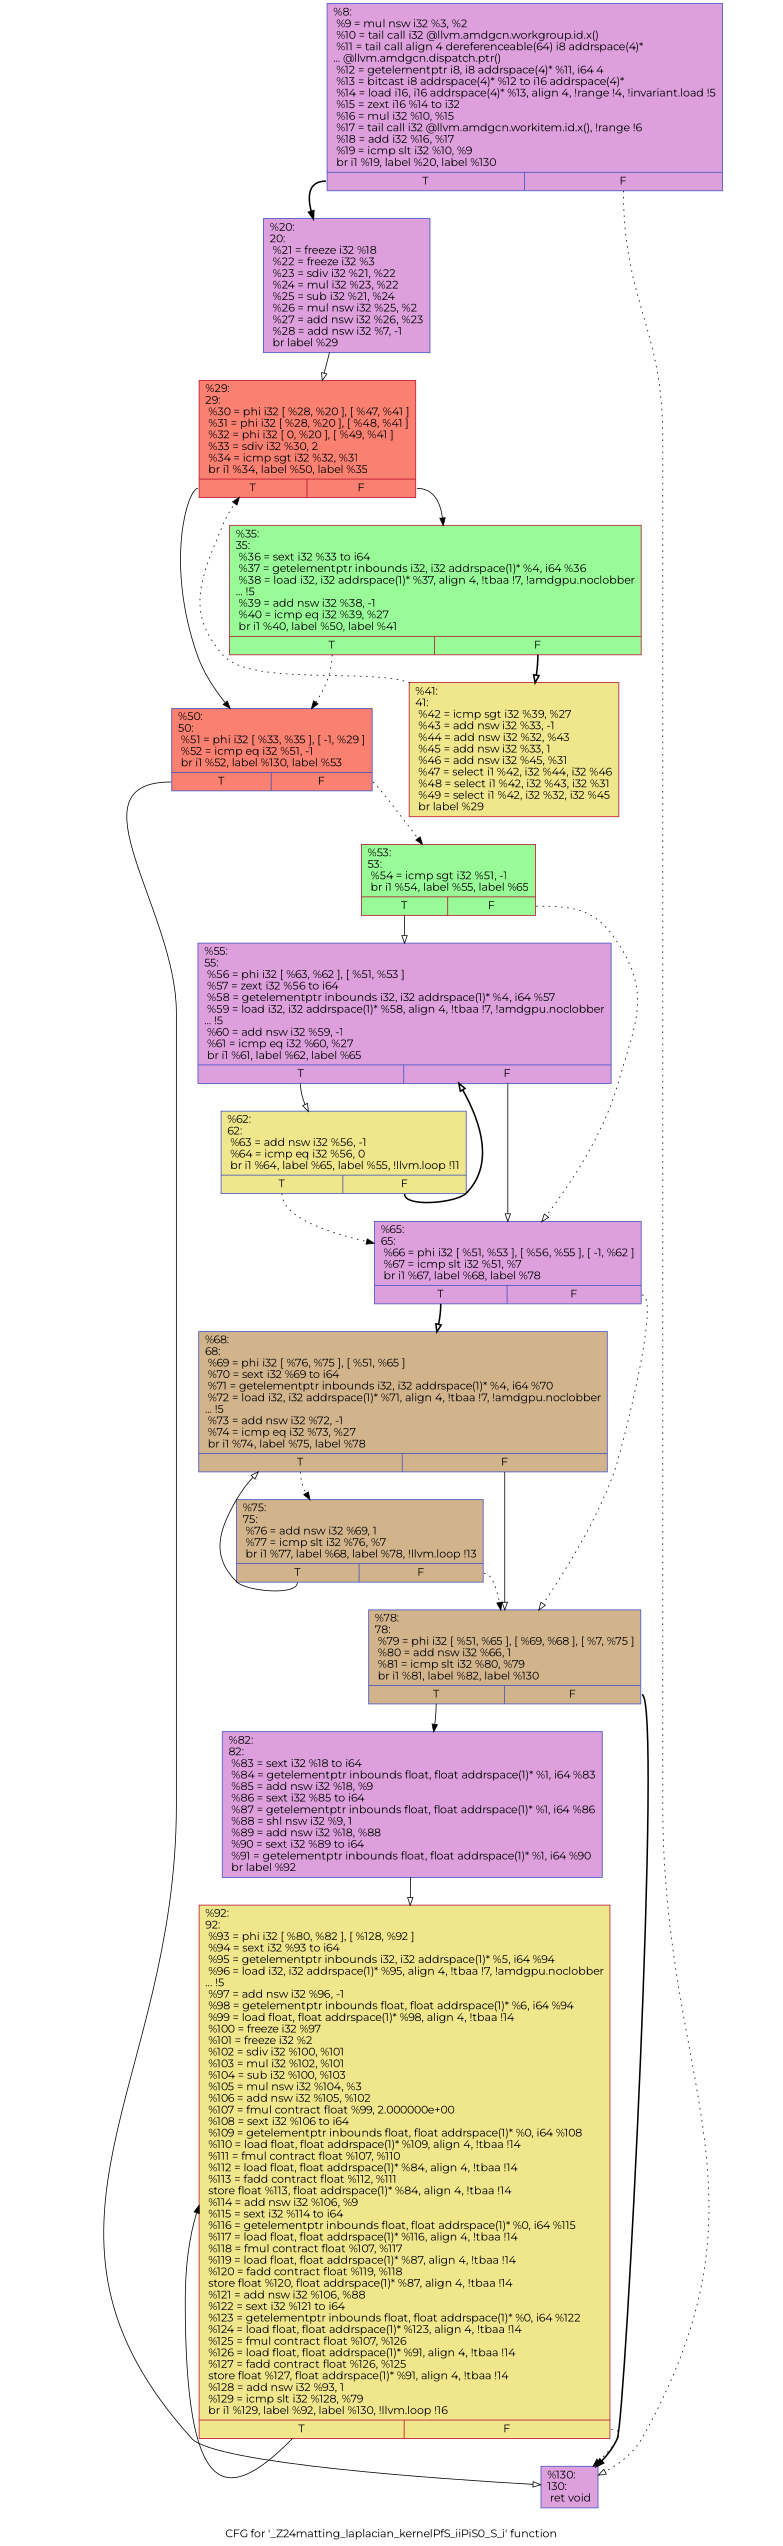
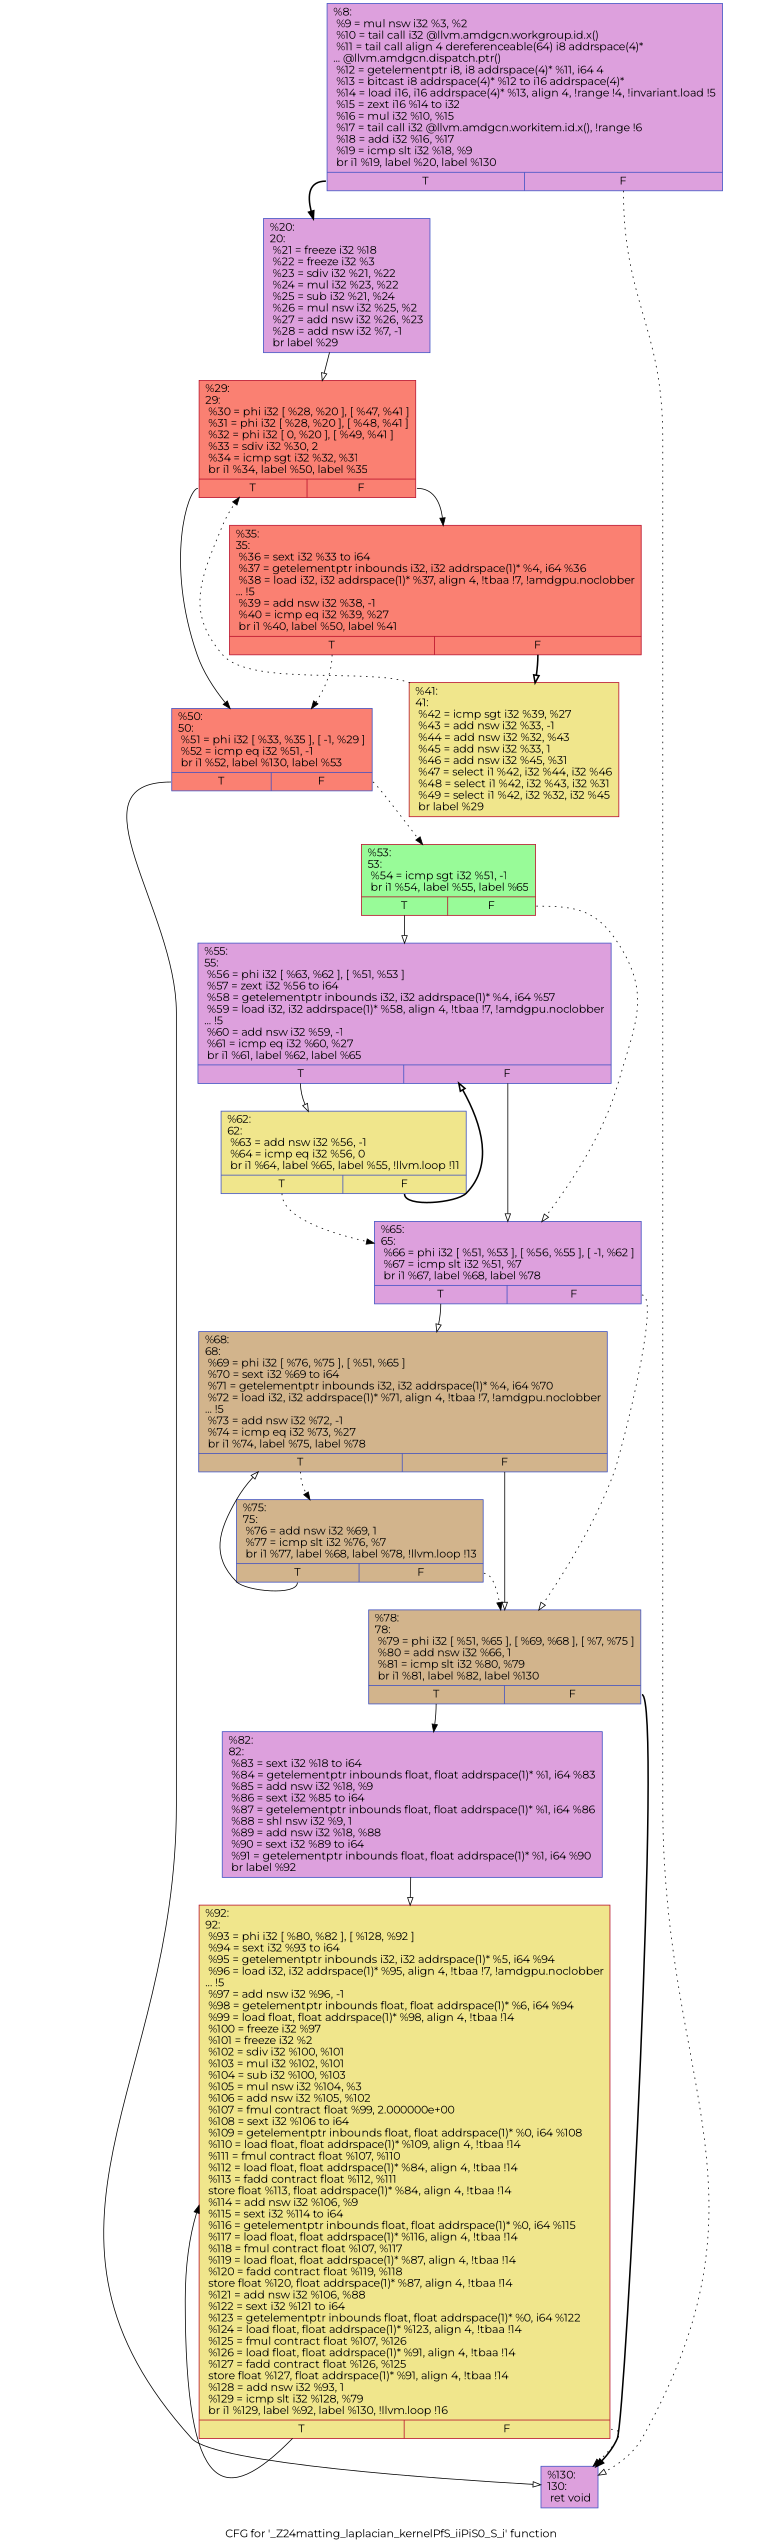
  digraph {
    fontname=Montserrat
    label="CFG for '_Z24matting_laplacian_kernelPfS_iiPiS0_S_i' function"
    node [color="#3d50c3ff" fillcolor=plum fontname=Montserrat shape=record style=filled]
    edge [arrowhead=onormal fontname=Montserrat style=solid tailport=s0]
-   n1 [label="{%8:\l  %9 = mul nsw i32 %3, %2\l  %10 = tail call i32 @llvm.amdgcn.workgroup.id.x()\l  %11 = tail call align 4 dereferenceable(64) i8 addrspace(4)*\l... @llvm.amdgcn.dispatch.ptr()\l  %12 = getelementptr i8, i8 addrspace(4)* %11, i64 4\l  %13 = bitcast i8 addrspace(4)* %12 to i16 addrspace(4)*\l  %14 = load i16, i16 addrspace(4)* %13, align 4, !range !4, !invariant.load !5\l  %15 = zext i16 %14 to i32\l  %16 = mul i32 %10, %15\l  %17 = tail call i32 @llvm.amdgcn.workitem.id.x(), !range !6\l  %18 = add i32 %16, %17\l  %19 = icmp slt i32 %10, %9\l  br i1 %19, label %20, label %130\l|{<s0>T|<s1>F}}"]
+   n1 [label="{%8:\l  %9 = mul nsw i32 %3, %2\l  %10 = tail call i32 @llvm.amdgcn.workgroup.id.x()\l  %11 = tail call align 4 dereferenceable(64) i8 addrspace(4)*\l... @llvm.amdgcn.dispatch.ptr()\l  %12 = getelementptr i8, i8 addrspace(4)* %11, i64 4\l  %13 = bitcast i8 addrspace(4)* %12 to i16 addrspace(4)*\l  %14 = load i16, i16 addrspace(4)* %13, align 4, !range !4, !invariant.load !5\l  %15 = zext i16 %14 to i32\l  %16 = mul i32 %10, %15\l  %17 = tail call i32 @llvm.amdgcn.workitem.id.x(), !range !6\l  %18 = add i32 %16, %17\l  %19 = icmp slt i32 %18, %9\l  br i1 %19, label %20, label %130\l|{<s0>T|<s1>F}}"]
    n2 [label="{%20:\l20:                                               \l  %21 = freeze i32 %18\l  %22 = freeze i32 %3\l  %23 = sdiv i32 %21, %22\l  %24 = mul i32 %23, %22\l  %25 = sub i32 %21, %24\l  %26 = mul nsw i32 %25, %2\l  %27 = add nsw i32 %26, %23\l  %28 = add nsw i32 %7, -1\l  br label %29\l}"]
    n3 [label="{%130:\l130:                                              \l  ret void\l}"]
    n4 [color="#b70d28ff" fillcolor=salmon label="{%29:\l29:                                               \l  %30 = phi i32 [ %28, %20 ], [ %47, %41 ]\l  %31 = phi i32 [ %28, %20 ], [ %48, %41 ]\l  %32 = phi i32 [ 0, %20 ], [ %49, %41 ]\l  %33 = sdiv i32 %30, 2\l  %34 = icmp sgt i32 %32, %31\l  br i1 %34, label %50, label %35\l|{<s0>T|<s1>F}}"]
    n5 [fillcolor=salmon label="{%50:\l50:                                               \l  %51 = phi i32 [ %33, %35 ], [ -1, %29 ]\l  %52 = icmp eq i32 %51, -1\l  br i1 %52, label %130, label %53\l|{<s0>T|<s1>F}}"]
-   n6 [color="#b70d28ff" fillcolor=palegreen label="{%35:\l35:                                               \l  %36 = sext i32 %33 to i64\l  %37 = getelementptr inbounds i32, i32 addrspace(1)* %4, i64 %36\l  %38 = load i32, i32 addrspace(1)* %37, align 4, !tbaa !7, !amdgpu.noclobber\l... !5\l  %39 = add nsw i32 %38, -1\l  %40 = icmp eq i32 %39, %27\l  br i1 %40, label %50, label %41\l|{<s0>T|<s1>F}}"]
+   n6 [color="#b70d28ff" fillcolor=salmon label="{%35:\l35:                                               \l  %36 = sext i32 %33 to i64\l  %37 = getelementptr inbounds i32, i32 addrspace(1)* %4, i64 %36\l  %38 = load i32, i32 addrspace(1)* %37, align 4, !tbaa !7, !amdgpu.noclobber\l... !5\l  %39 = add nsw i32 %38, -1\l  %40 = icmp eq i32 %39, %27\l  br i1 %40, label %50, label %41\l|{<s0>T|<s1>F}}"]
    n7 [color="#b70d28ff" fillcolor=palegreen label="{%53:\l53:                                               \l  %54 = icmp sgt i32 %51, -1\l  br i1 %54, label %55, label %65\l|{<s0>T|<s1>F}}"]
    n8 [color="#b70d28ff" fillcolor=khaki label="{%41:\l41:                                               \l  %42 = icmp sgt i32 %39, %27\l  %43 = add nsw i32 %33, -1\l  %44 = add nsw i32 %32, %43\l  %45 = add nsw i32 %33, 1\l  %46 = add nsw i32 %45, %31\l  %47 = select i1 %42, i32 %44, i32 %46\l  %48 = select i1 %42, i32 %43, i32 %31\l  %49 = select i1 %42, i32 %32, i32 %45\l  br label %29\l}"]
    n9 [label="{%55:\l55:                                               \l  %56 = phi i32 [ %63, %62 ], [ %51, %53 ]\l  %57 = zext i32 %56 to i64\l  %58 = getelementptr inbounds i32, i32 addrspace(1)* %4, i64 %57\l  %59 = load i32, i32 addrspace(1)* %58, align 4, !tbaa !7, !amdgpu.noclobber\l... !5\l  %60 = add nsw i32 %59, -1\l  %61 = icmp eq i32 %60, %27\l  br i1 %61, label %62, label %65\l|{<s0>T|<s1>F}}"]
    n10 [label="{%65:\l65:                                               \l  %66 = phi i32 [ %51, %53 ], [ %56, %55 ], [ -1, %62 ]\l  %67 = icmp slt i32 %51, %7\l  br i1 %67, label %68, label %78\l|{<s0>T|<s1>F}}"]
    n11 [fillcolor=khaki label="{%62:\l62:                                               \l  %63 = add nsw i32 %56, -1\l  %64 = icmp eq i32 %56, 0\l  br i1 %64, label %65, label %55, !llvm.loop !11\l|{<s0>T|<s1>F}}"]
    n12 [fillcolor=tan label="{%68:\l68:                                               \l  %69 = phi i32 [ %76, %75 ], [ %51, %65 ]\l  %70 = sext i32 %69 to i64\l  %71 = getelementptr inbounds i32, i32 addrspace(1)* %4, i64 %70\l  %72 = load i32, i32 addrspace(1)* %71, align 4, !tbaa !7, !amdgpu.noclobber\l... !5\l  %73 = add nsw i32 %72, -1\l  %74 = icmp eq i32 %73, %27\l  br i1 %74, label %75, label %78\l|{<s0>T|<s1>F}}"]
    n13 [fillcolor=tan label="{%78:\l78:                                               \l  %79 = phi i32 [ %51, %65 ], [ %69, %68 ], [ %7, %75 ]\l  %80 = add nsw i32 %66, 1\l  %81 = icmp slt i32 %80, %79\l  br i1 %81, label %82, label %130\l|{<s0>T|<s1>F}}"]
    n14 [fillcolor=tan label="{%75:\l75:                                               \l  %76 = add nsw i32 %69, 1\l  %77 = icmp slt i32 %76, %7\l  br i1 %77, label %68, label %78, !llvm.loop !13\l|{<s0>T|<s1>F}}"]
    n15 [label="{%82:\l82:                                               \l  %83 = sext i32 %18 to i64\l  %84 = getelementptr inbounds float, float addrspace(1)* %1, i64 %83\l  %85 = add nsw i32 %18, %9\l  %86 = sext i32 %85 to i64\l  %87 = getelementptr inbounds float, float addrspace(1)* %1, i64 %86\l  %88 = shl nsw i32 %9, 1\l  %89 = add nsw i32 %18, %88\l  %90 = sext i32 %89 to i64\l  %91 = getelementptr inbounds float, float addrspace(1)* %1, i64 %90\l  br label %92\l}"]
    n16 [color="#b70d28ff" fillcolor=khaki label="{%92:\l92:                                               \l  %93 = phi i32 [ %80, %82 ], [ %128, %92 ]\l  %94 = sext i32 %93 to i64\l  %95 = getelementptr inbounds i32, i32 addrspace(1)* %5, i64 %94\l  %96 = load i32, i32 addrspace(1)* %95, align 4, !tbaa !7, !amdgpu.noclobber\l... !5\l  %97 = add nsw i32 %96, -1\l  %98 = getelementptr inbounds float, float addrspace(1)* %6, i64 %94\l  %99 = load float, float addrspace(1)* %98, align 4, !tbaa !14\l  %100 = freeze i32 %97\l  %101 = freeze i32 %2\l  %102 = sdiv i32 %100, %101\l  %103 = mul i32 %102, %101\l  %104 = sub i32 %100, %103\l  %105 = mul nsw i32 %104, %3\l  %106 = add nsw i32 %105, %102\l  %107 = fmul contract float %99, 2.000000e+00\l  %108 = sext i32 %106 to i64\l  %109 = getelementptr inbounds float, float addrspace(1)* %0, i64 %108\l  %110 = load float, float addrspace(1)* %109, align 4, !tbaa !14\l  %111 = fmul contract float %107, %110\l  %112 = load float, float addrspace(1)* %84, align 4, !tbaa !14\l  %113 = fadd contract float %112, %111\l  store float %113, float addrspace(1)* %84, align 4, !tbaa !14\l  %114 = add nsw i32 %106, %9\l  %115 = sext i32 %114 to i64\l  %116 = getelementptr inbounds float, float addrspace(1)* %0, i64 %115\l  %117 = load float, float addrspace(1)* %116, align 4, !tbaa !14\l  %118 = fmul contract float %107, %117\l  %119 = load float, float addrspace(1)* %87, align 4, !tbaa !14\l  %120 = fadd contract float %119, %118\l  store float %120, float addrspace(1)* %87, align 4, !tbaa !14\l  %121 = add nsw i32 %106, %88\l  %122 = sext i32 %121 to i64\l  %123 = getelementptr inbounds float, float addrspace(1)* %0, i64 %122\l  %124 = load float, float addrspace(1)* %123, align 4, !tbaa !14\l  %125 = fmul contract float %107, %126\l  %126 = load float, float addrspace(1)* %91, align 4, !tbaa !14\l  %127 = fadd contract float %126, %125\l  store float %127, float addrspace(1)* %91, align 4, !tbaa !14\l  %128 = add nsw i32 %93, 1\l  %129 = icmp slt i32 %128, %79\l  br i1 %129, label %92, label %130, !llvm.loop !16\l|{<s0>T|<s1>F}}"]
    n1 -> n2 [arrowhead=normal style=bold]
    n1 -> n3 [style=dotted tailport=s1]
    n2 -> n4
    n4 -> n5 [arrowhead=normal]
    n4 -> n6 [arrowhead=normal tailport=s1]
    n5 -> n3
    n5 -> n7 [arrowhead=normal style=dotted tailport=s1]
    n6 -> n5 [arrowhead=normal style=dotted]
    n6 -> n8 [style=bold tailport=s1]
    n7 -> n9
    n7 -> n10 [style=dotted tailport=s1]
    n8 -> n4 [arrowhead=normal style=dotted]
    n9 -> n10 [tailport=s1]
    n9 -> n11
-   n10 -> n12 [style=bold]
+   n10 -> n12
    n10 -> n13 [style=dotted tailport=s1]
    n11 -> n9 [style=bold tailport=s1]
    n11 -> n10 [arrowhead=normal style=dotted]
    n12 -> n13 [tailport=s1]
    n12 -> n14 [arrowhead=normal style=dotted]
    n13 -> n3 [arrowhead=normal style=bold tailport=s1]
    n13 -> n15 [arrowhead=normal]
    n14 -> n12
    n14 -> n13 [arrowhead=normal style=dotted tailport=s1]
    n15 -> n16
    n16 -> n3 [arrowhead=normal style=dotted tailport=s1]
    n16 -> n16 [arrowhead=normal]
  }
